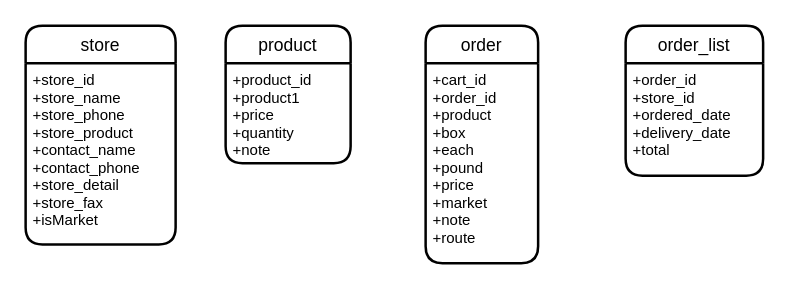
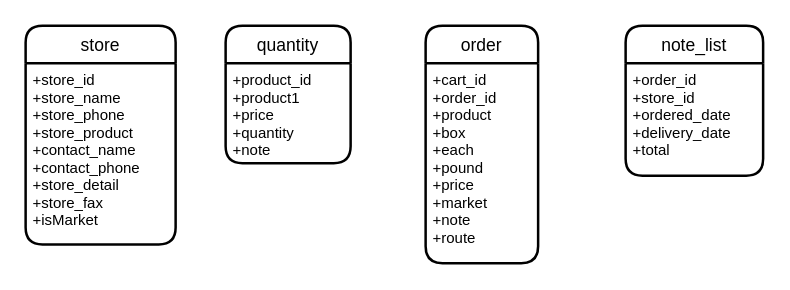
  <mxCell id="0" />
  <mxCell id="1" parent="0" />
- <mxCell id="2" value="product" style="swimlane;childLayout=stackLayout;horizontal=1;startSize=30;horizontalStack=0;rounded=1;fontSize=14;fontStyle=0;strokeWidth=2;resizeParent=0;resizeLast=1;shadow=0;dashed=0;align=center;" parent="1" vertex="1"><mxGeometry x="180" y="20" width="100" height="110" as="geometry" /></mxCell>
+ <mxCell id="2" value="quantity" style="swimlane;childLayout=stackLayout;horizontal=1;startSize=30;horizontalStack=0;rounded=1;fontSize=14;fontStyle=0;strokeWidth=2;resizeParent=0;resizeLast=1;shadow=0;dashed=0;align=center;" parent="1" vertex="1"><mxGeometry x="180" y="20" width="100" height="110" as="geometry" /></mxCell>
  <mxCell id="3" value="+product_id&#10;+product1&#10;+price&#10;+quantity&#10;+note" style="align=left;strokeColor=none;fillColor=none;spacingLeft=4;fontSize=12;verticalAlign=top;resizable=0;rotatable=0;part=1;" parent="2" vertex="1"><mxGeometry y="30" width="100" height="80" as="geometry" /></mxCell>
  <mxCell id="4" value="store" style="swimlane;childLayout=stackLayout;horizontal=1;startSize=30;horizontalStack=0;rounded=1;fontSize=14;fontStyle=0;strokeWidth=2;resizeParent=0;resizeLast=1;shadow=0;dashed=0;align=center;" parent="1" vertex="1"><mxGeometry x="20" y="20" width="120" height="175" as="geometry" /></mxCell>
  <mxCell id="5" value="+store_id&#10;+store_name&#10;+store_phone&#10;+store_product&#10;+contact_name&#10;+contact_phone&#10;+store_detail&#10;+store_fax&#10;+isMarket" style="align=left;strokeColor=none;fillColor=none;spacingLeft=4;fontSize=12;verticalAlign=top;resizable=0;rotatable=0;part=1;" parent="4" vertex="1"><mxGeometry y="30" width="120" height="145" as="geometry" /></mxCell>
  <mxCell id="6" value="order" style="swimlane;childLayout=stackLayout;horizontal=1;startSize=30;horizontalStack=0;rounded=1;fontSize=14;fontStyle=0;strokeWidth=2;resizeParent=0;resizeLast=1;shadow=0;dashed=0;align=center;" parent="1" vertex="1"><mxGeometry x="340" y="20" width="90" height="190" as="geometry"><mxRectangle x="180" y="170" width="60" height="30" as="alternateBounds" /></mxGeometry></mxCell>
  <mxCell id="7" value="+cart_id&#10;+order_id&#10;+product&#10;+box&#10;+each&#10;+pound&#10;+price&#10;+market&#10;+note&#10;+route" style="align=left;strokeColor=none;fillColor=none;spacingLeft=4;fontSize=12;verticalAlign=top;resizable=0;rotatable=0;part=1;" parent="6" vertex="1"><mxGeometry y="30" width="90" height="160" as="geometry" /></mxCell>
- <mxCell id="8" value="order_list" style="swimlane;childLayout=stackLayout;horizontal=1;startSize=30;horizontalStack=0;rounded=1;fontSize=14;fontStyle=0;strokeWidth=2;resizeParent=0;resizeLast=1;shadow=0;dashed=0;align=center;" parent="1" vertex="1"><mxGeometry x="500" y="20" width="110" height="120" as="geometry" /></mxCell>
+ <mxCell id="8" value="note_list" style="swimlane;childLayout=stackLayout;horizontal=1;startSize=30;horizontalStack=0;rounded=1;fontSize=14;fontStyle=0;strokeWidth=2;resizeParent=0;resizeLast=1;shadow=0;dashed=0;align=center;" parent="1" vertex="1"><mxGeometry x="500" y="20" width="110" height="120" as="geometry" /></mxCell>
  <mxCell id="9" value="+order_id&#10;+store_id&#10;+ordered_date&#10;+delivery_date&#10;+total" style="align=left;strokeColor=none;fillColor=none;spacingLeft=4;fontSize=12;verticalAlign=top;resizable=0;rotatable=0;part=1;" parent="8" vertex="1"><mxGeometry y="30" width="110" height="90" as="geometry" /></mxCell>
